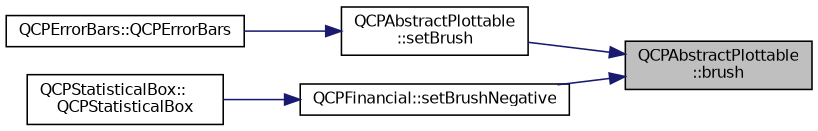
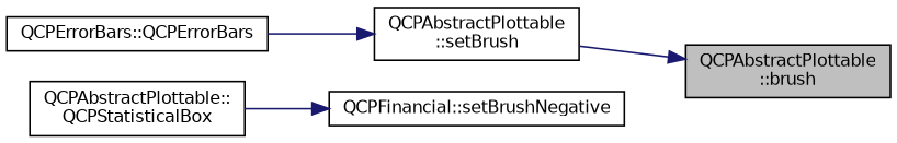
  digraph {
    rankdir=RL
    node [color=black fillcolor=white fontname=Helvetica fontsize=10 shape=record style=filled]
    edge [color=midnightblue dir=back fontname=Helvetica fontsize=10 labelfontname=Helvetica labelfontsize=10 style=solid]
    n1 [fillcolor=grey75 fontcolor=black height=0.2 label="QCPAbstractPlottable\l::brush" width=0.4]
    n2 [height=0.2 label="QCPAbstractPlottable\l::setBrush" width=0.4]
    n3 [height=0.2 label="QCPFinancial::setBrushNegative" width=0.4]
    n4 [height=0.2 label="QCPErrorBars::QCPErrorBars" width=0.4]
-   n5 [height=0.2 label="QCPStatisticalBox::\lQCPStatisticalBox" width=0.4]
+   n5 [height=0.2 label="QCPAbstractPlottable::\lQCPStatisticalBox" width=0.4]
    n1 -> n2
-   n1 -> n3
    n2 -> n4
    n3 -> n5
  }
